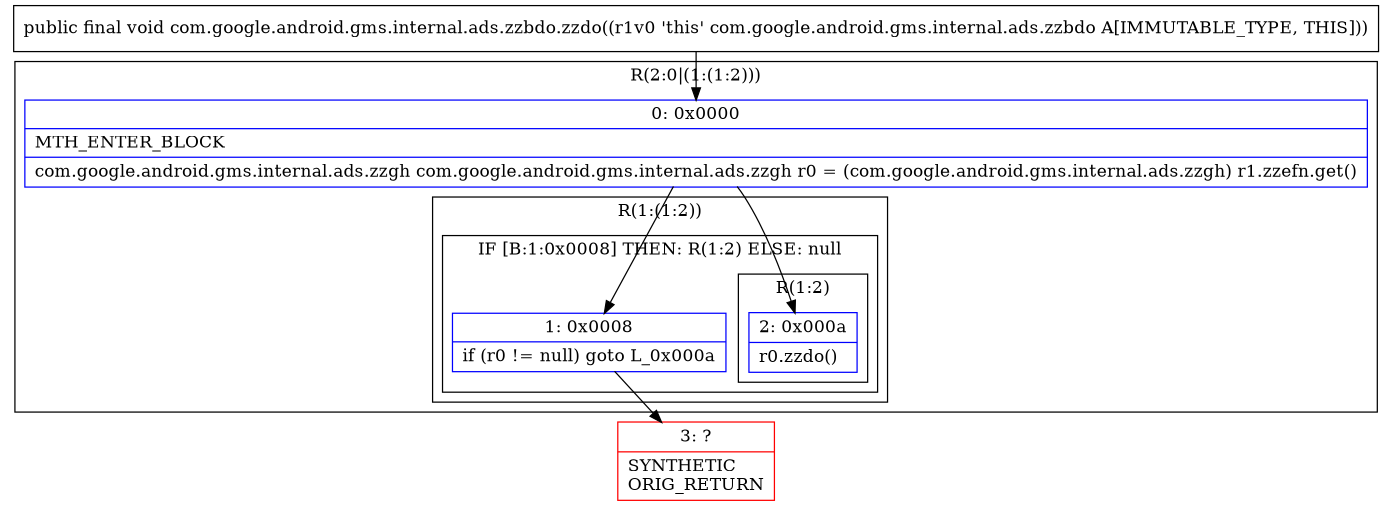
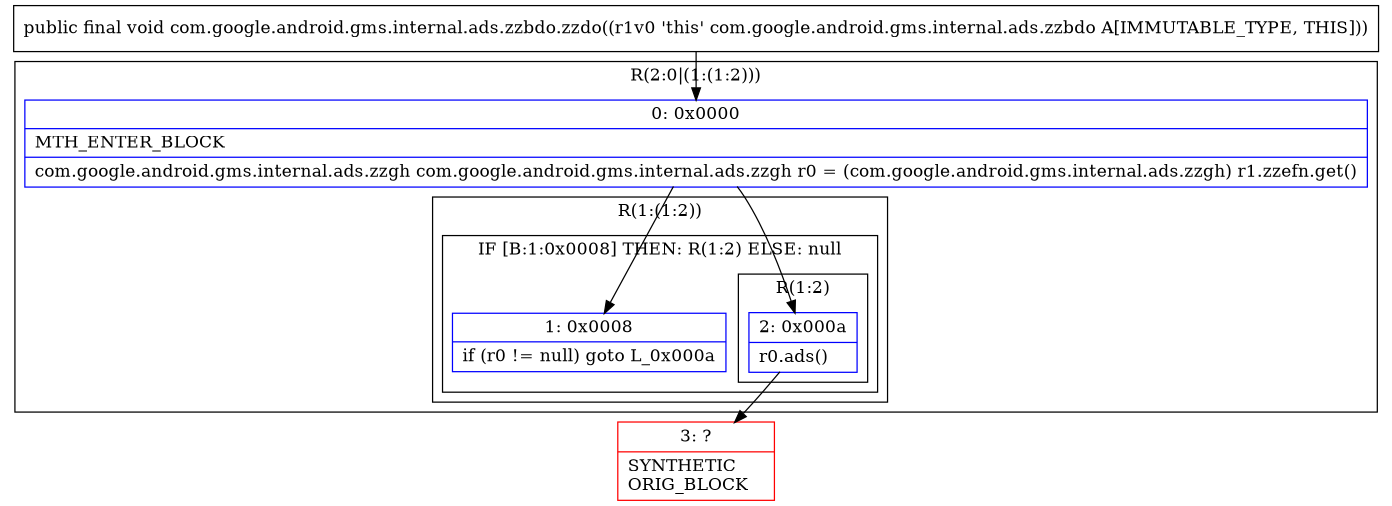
  digraph {
    node [color=blue shape=record]
-   n1 [label="{2\:\ 0x000a|r0.zzdo()\l}"]
+   n1 [label="{2\:\ 0x000a|r0.ads()\l}"]
    n2 [label="{1\:\ 0x0008|if (r0 != null) goto L_0x000a\l}"]
    n3 [label="{0\:\ 0x0000|MTH_ENTER_BLOCK\l|com.google.android.gms.internal.ads.zzgh com.google.android.gms.internal.ads.zzgh r0 = (com.google.android.gms.internal.ads.zzgh) r1.zzefn.get()\l}"]
-   n4 [color=red label="{3\:\ ?|SYNTHETIC\lORIG_RETURN\l}"]
+   n4 [color=red label="{3\:\ ?|SYNTHETIC\lORIG_BLOCK\l}"]
    n5 [label="{public final void com.google.android.gms.internal.ads.zzbdo.zzdo((r1v0 'this' com.google.android.gms.internal.ads.zzbdo A[IMMUTABLE_TYPE, THIS])) }" color=""]
    subgraph cluster_1 {
      label="R(2:0|(1:(1:2)))"
      n3
      subgraph cluster_2 {
        label="R(1:(1:2))"
        subgraph cluster_3 {
          label="IF [B:1:0x0008] THEN: R(1:2) ELSE: null"
          n2
          subgraph cluster_4 {
            label="R(1:2)"
            n1
          }
        }
      }
    }
-   n2 -> n4
+   n1 -> n4
    n3 -> n1
    n3 -> n2
    n5 -> n3
  }
